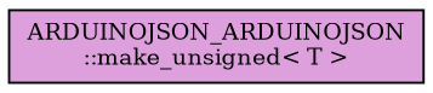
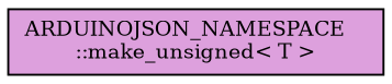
  digraph {
    rankdir=TB
    fontname="DejaVu Serif"
-   n1 [color=black fillcolor=plum fontname="DejaVu Serif" fontsize=10 height=0.2 label="ARDUINOJSON_ARDUINOJSON\l::make_unsigned\< T \>" shape=record style=filled width=0.4]
+   n1 [color=black fillcolor=plum fontname="DejaVu Serif" fontsize=10 height=0.2 label="ARDUINOJSON_NAMESPACE\l::make_unsigned\< T \>" shape=record style=filled width=0.4]
  }
